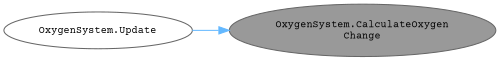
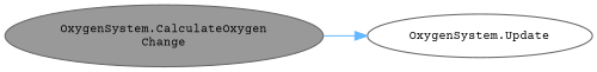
  digraph {
    rankdir=RL
    fontname="Courier Prime"
    node [fontname="Courier Prime" fontsize=10 margin=0.1 style=filled]
    n1 [color=gray40 fillcolor=grey60 fontcolor=black height=0.2 label="OxygenSystem.CalculateOxygen\lChange" width=0.4]
    n2 [color=grey40 fillcolor=white height=0.2 label="OxygenSystem.Update" width=0.4]
-   n1 -> n2 [color=steelblue1 dir=back fontname="Courier Prime" fontsize=10 labelfontname=Helvetica labelfontsize=10 style=solid]
+   n2 -> n1 [color=steelblue1 dir=back fontname="Courier Prime" fontsize=10 labelfontname=Helvetica labelfontsize=10 style=solid]
  }
